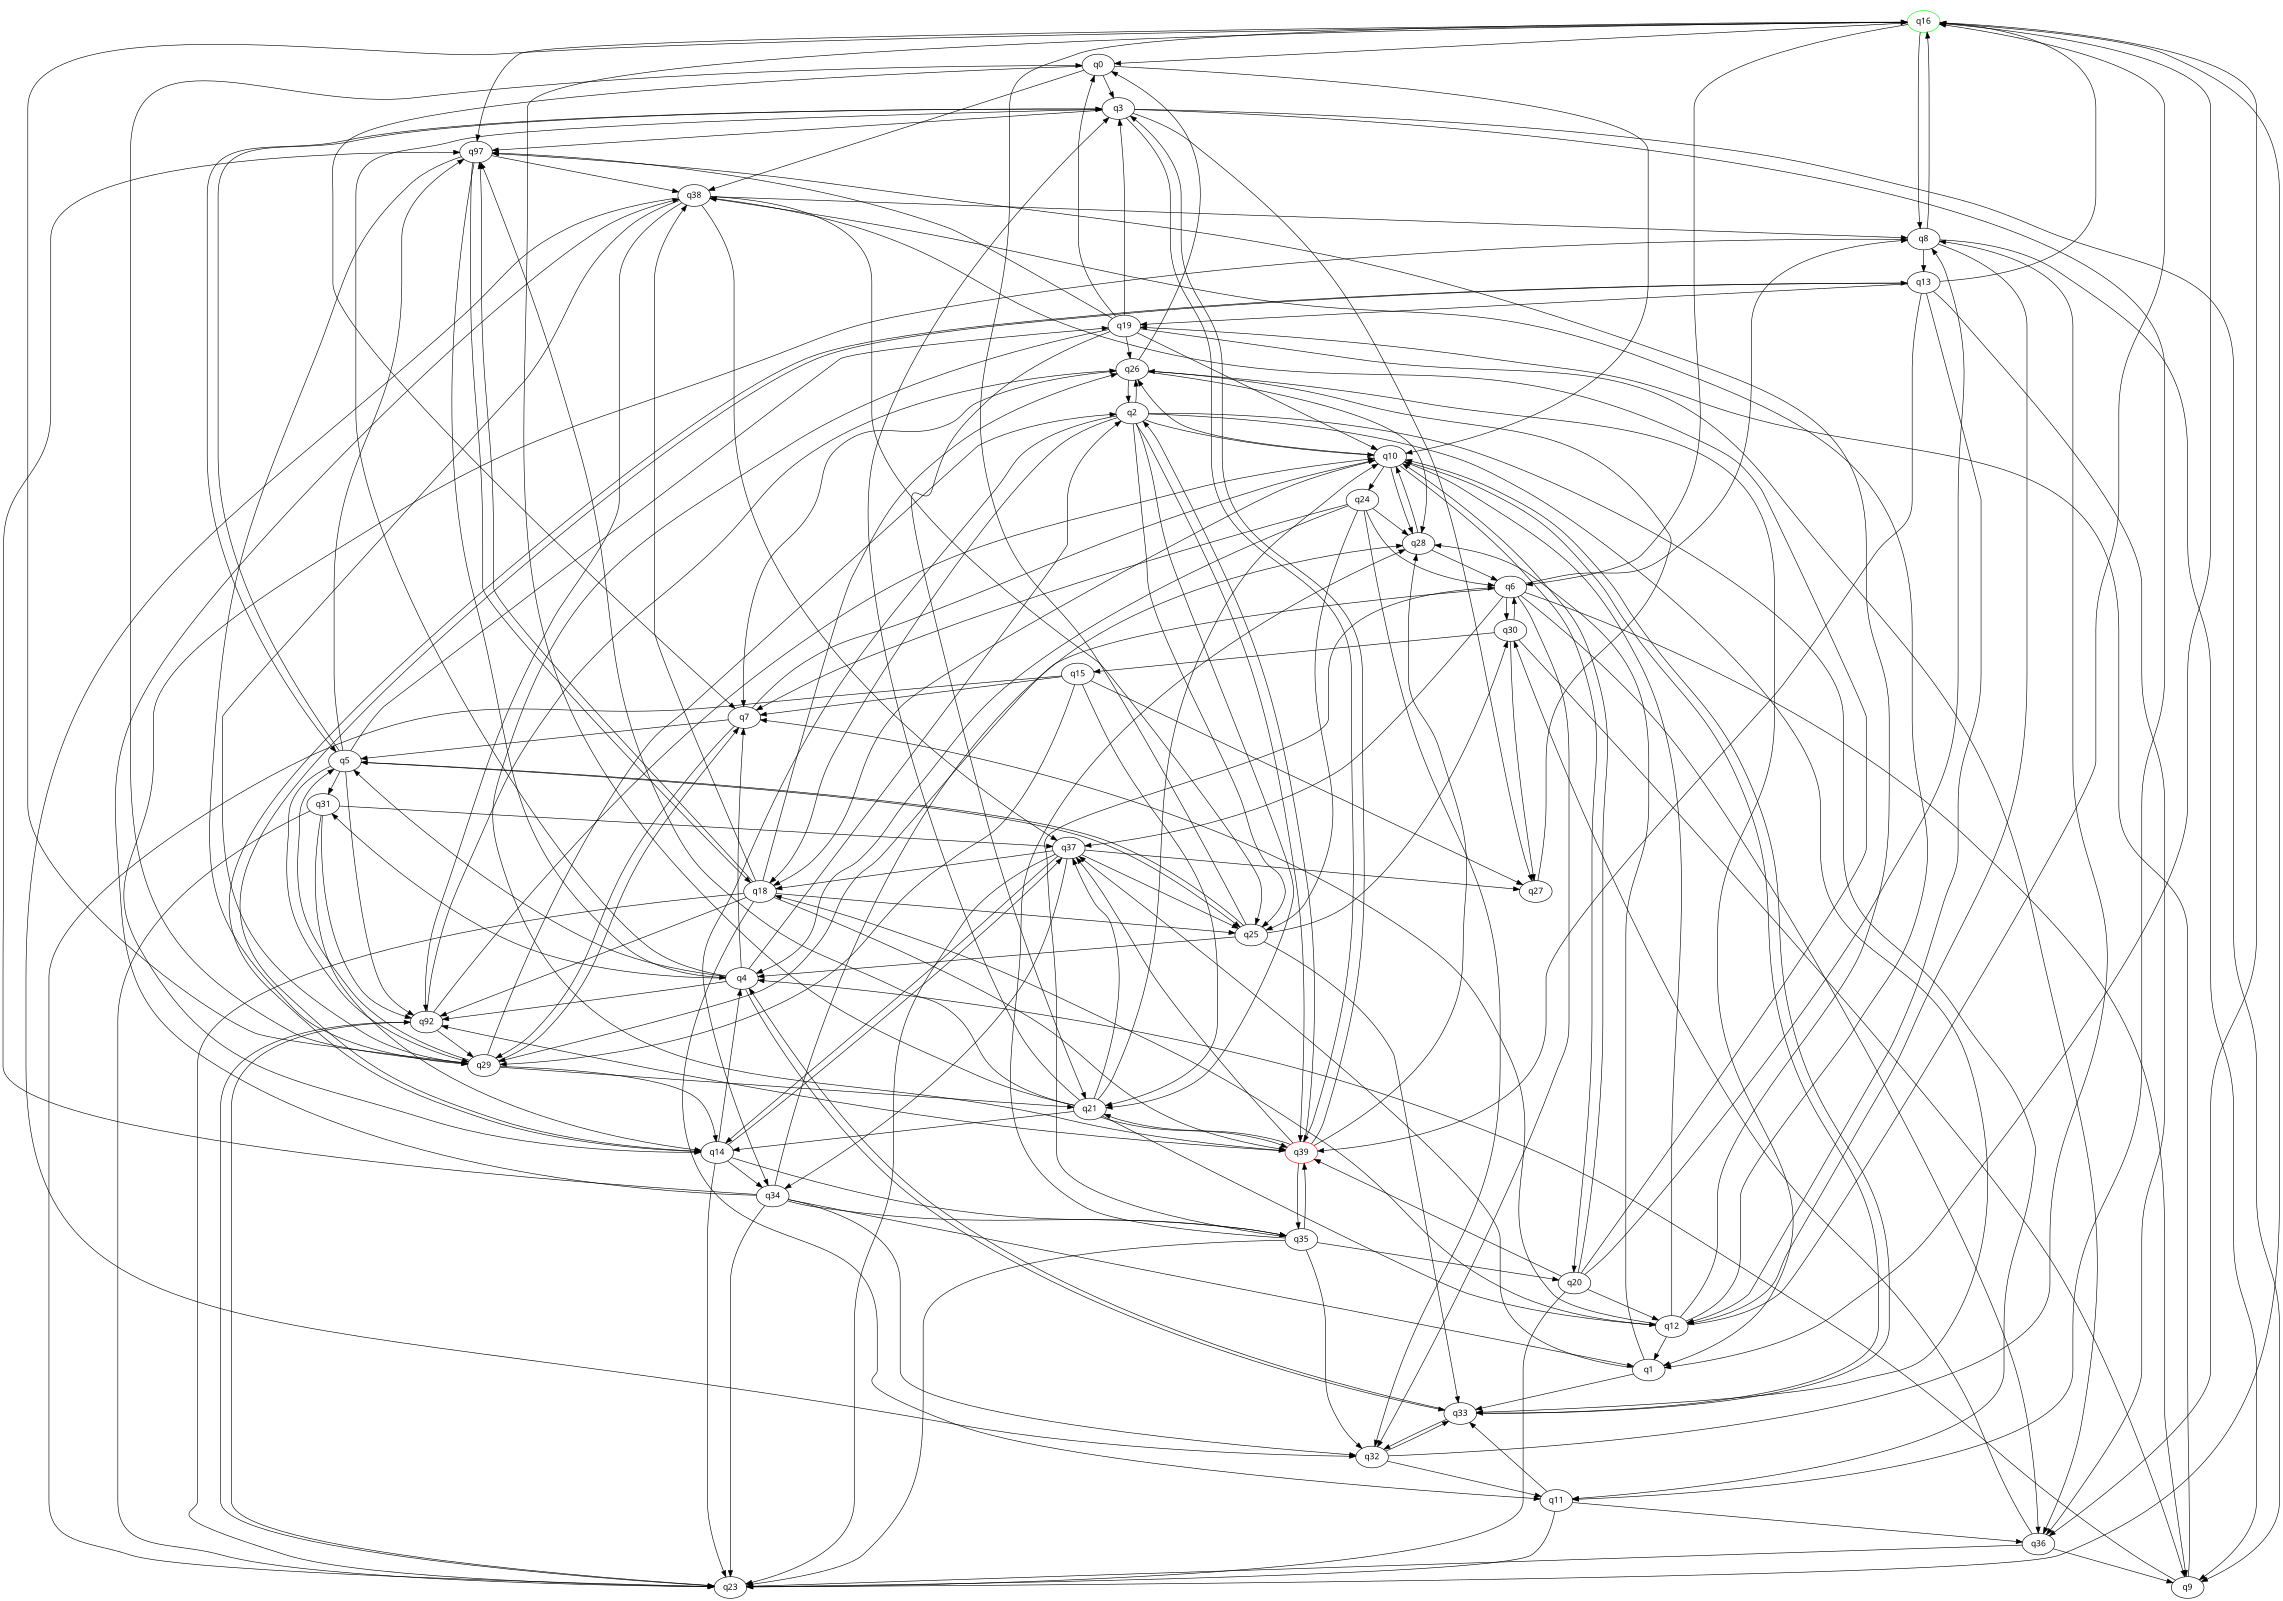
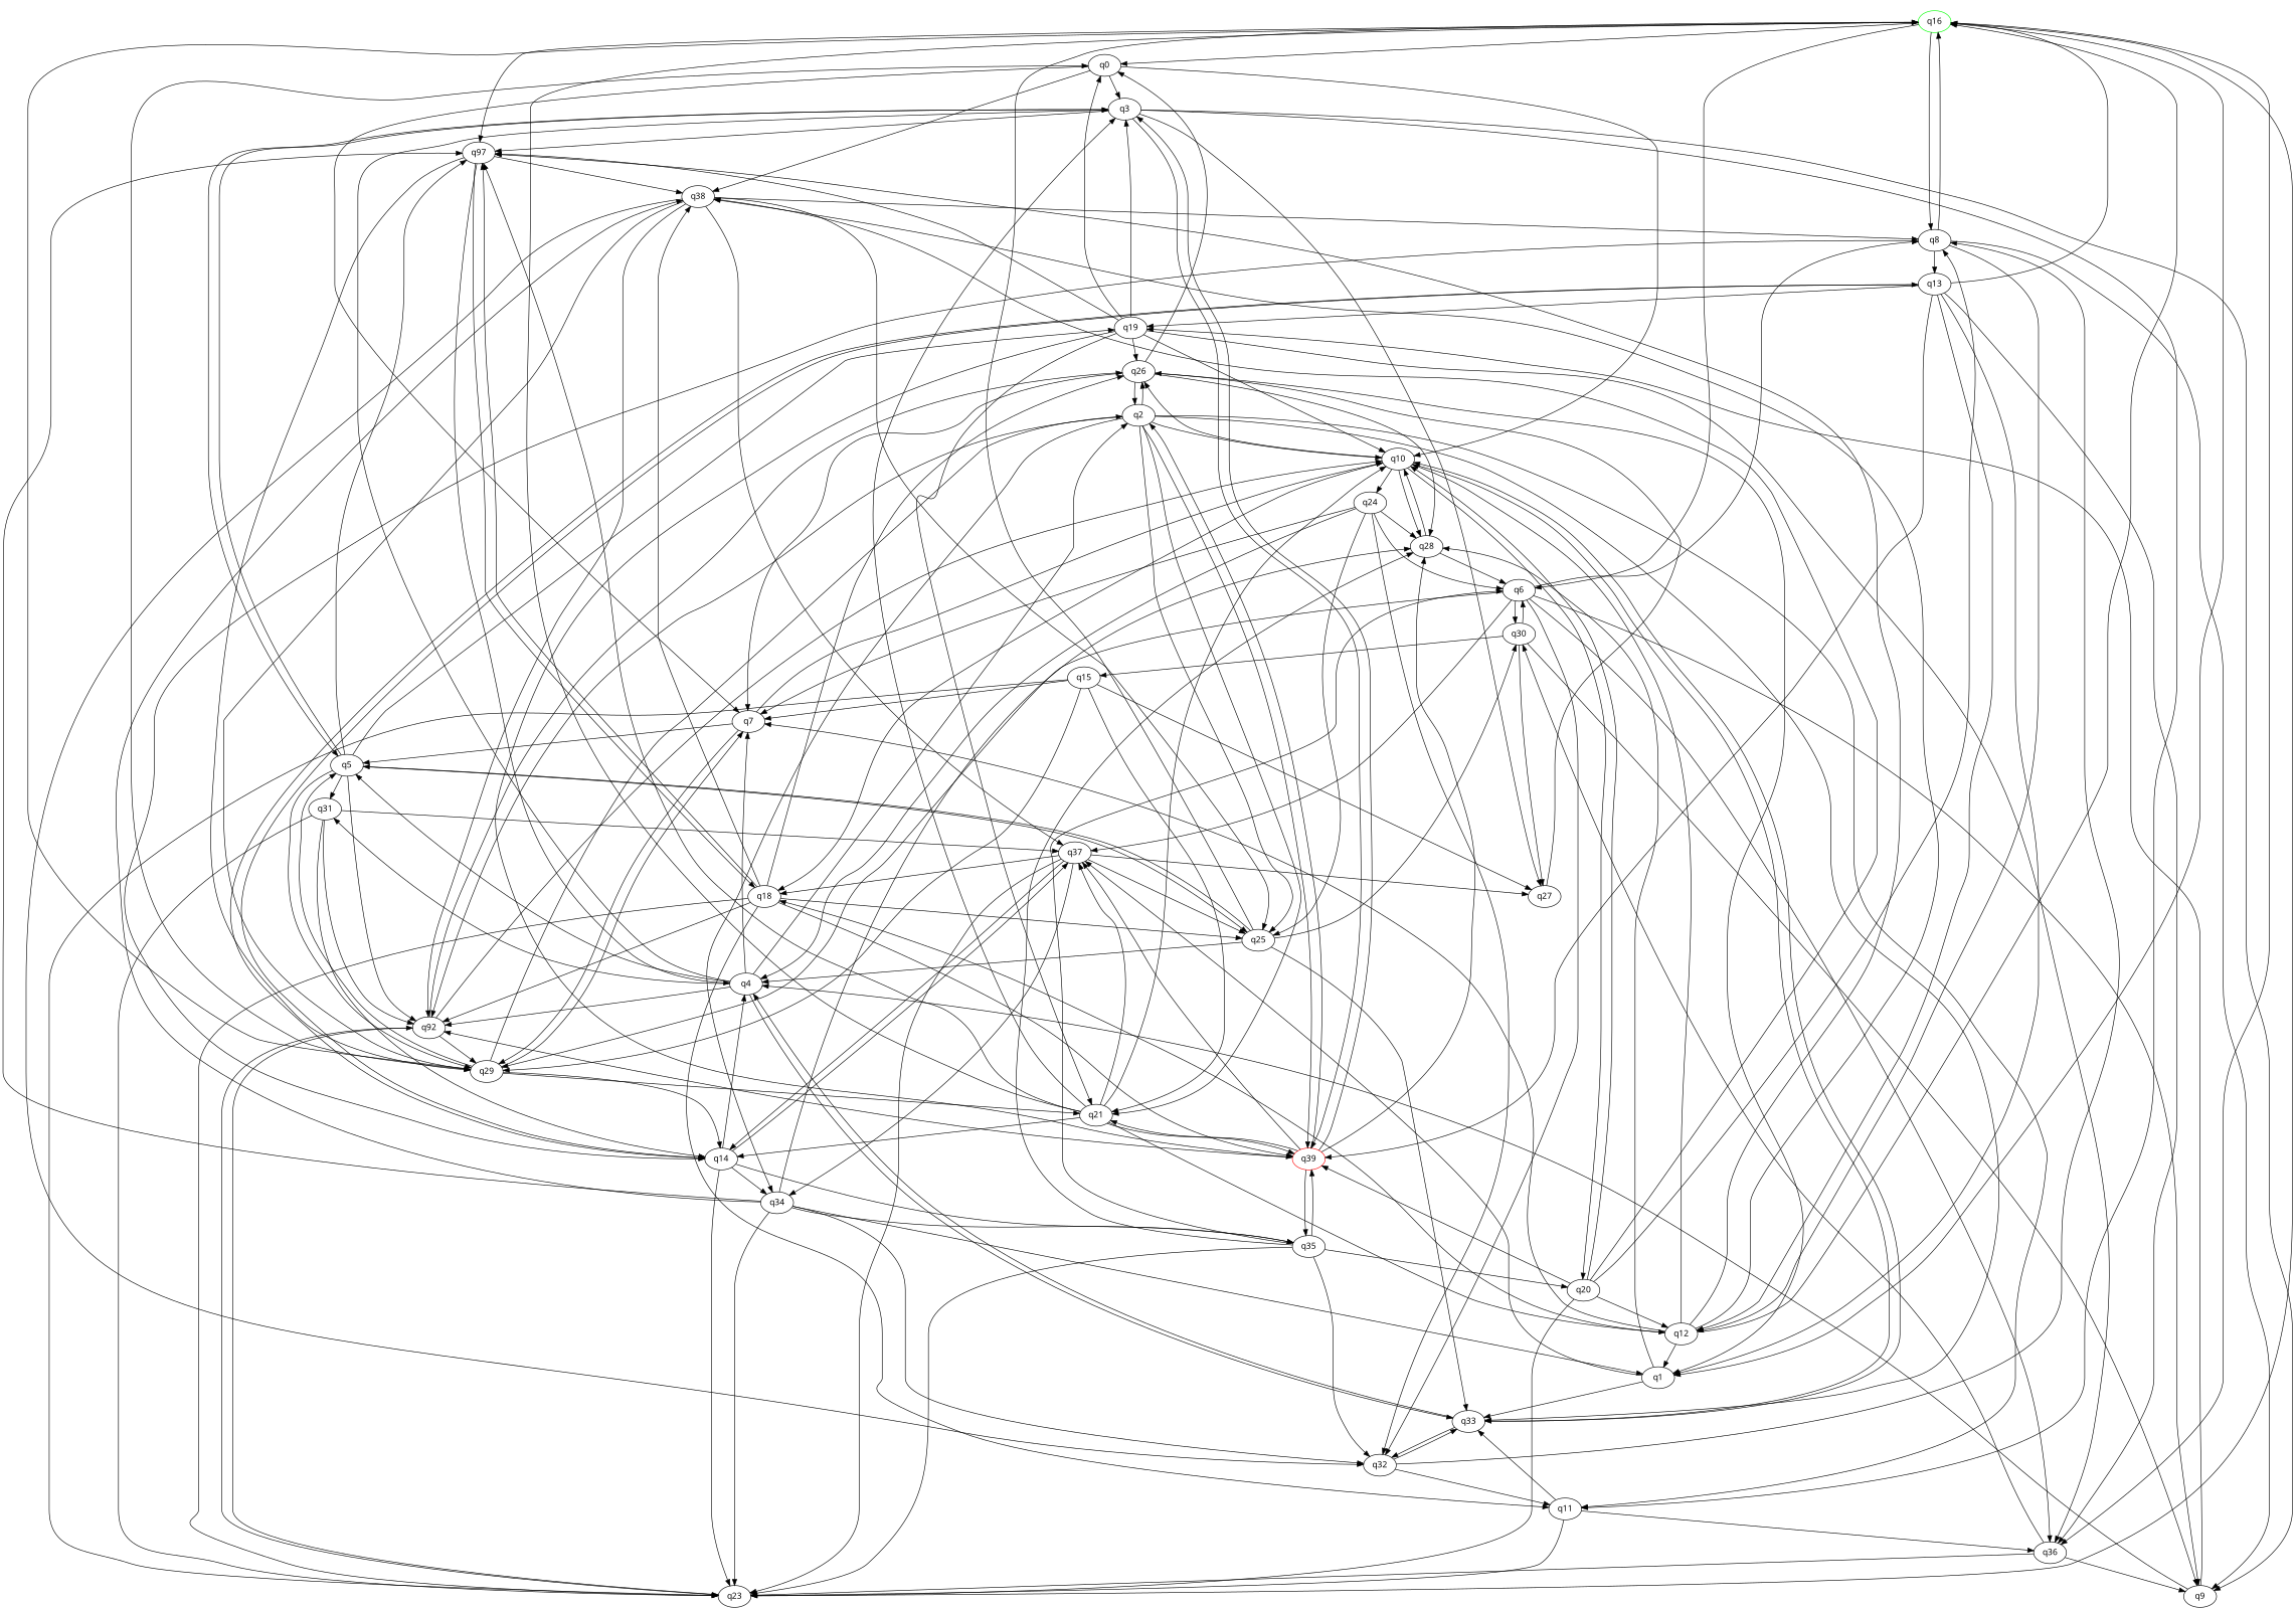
  digraph {
    fontname="Noto Sans"
    node [fontname="Noto Sans"]
    edge [fontname="Noto Sans"]
    q16 [color=green initial=1]
    q0
    q1
    n4 [label=q97]
    q6
    q8
    q36
    q3
    q7
    q10
    q38
    q28
    q37
    q33
    q29
    q18
    q4
    q9
    q32
    q30
    q14
    q12
    q13
    q23
    q39 [color=red final=1]
    q2
    q21
    n28 [label=q92]
    q35
    q11
    q5
    q27
    q25
    q34
    q26
    q20
    q24
    q31
    q19
    q15
    q16 -> q0
    q16 -> q1
    q16 -> n4
    q16 -> q6
    q16 -> q8
    q16 -> q36
    q0 -> q3
    q0 -> q7
    q0 -> q10
    q0 -> q38
    q1 -> q28
    q1 -> q37
    q1 -> q33
    n4 -> q38
    n4 -> q29
    n4 -> q18
    n4 -> q4
    q6 -> q8
    q6 -> q36
    q6 -> q37
    q6 -> q29
    q6 -> q9
    q6 -> q32
    q6 -> q30
    q8 -> q16
    q8 -> q9
    q8 -> q14
    q8 -> q12
    q8 -> q13
    q36 -> q9
    q36 -> q30
    q36 -> q23
    q3 -> n4
    q3 -> q9
    q3 -> q39
    q3 -> q11
    q3 -> q5
    q3 -> q27
    q7 -> q10
    q7 -> q29
    q7 -> q5
    q10 -> q28
    q10 -> q33
    q10 -> q18
    q10 -> q26
    q10 -> q20
    q10 -> q24
    q38 -> q8
    q38 -> q37
    q38 -> q29
    q38 -> q32
    q38 -> n28
    q38 -> q25
    q28 -> q6
    q28 -> q10
    q37 -> q18
    q37 -> q14
    q37 -> q23
    q37 -> q27
    q37 -> q25
    q37 -> q34
    q33 -> q10
    q33 -> q4
    q33 -> q32
    q29 -> q16
    q29 -> q0
    q29 -> q7
    q29 -> q14
    q29 -> q2
    q29 -> q21
    q29 -> q5
    q18 -> n4
    q18 -> q38
    q18 -> q23
    q18 -> q39
    q18 -> n28
    q18 -> q11
    q18 -> q25
    q18 -> q26
    q4 -> q3
    q4 -> q7
    q4 -> q33
    q4 -> q2
    q4 -> n28
    q4 -> q5
    q4 -> q31
    q9 -> q4
    q9 -> q19
    q32 -> q8
    q32 -> q33
    q32 -> q11
    q30 -> q6
    q30 -> q9
    q30 -> q27
    q30 -> q15
    q14 -> q37
    q14 -> q4
    q14 -> q13
    q14 -> q23
    q14 -> q35
    q14 -> q34
    q12 -> q16
    q12 -> q1
    q12 -> n4
    q12 -> q7
    q12 -> q10
    q12 -> q38
    q12 -> q18
    q13 -> q16
+   q13 -> q1
    q13 -> q36
    q13 -> q14
    q13 -> q12
    q13 -> q39
    q13 -> q19
    q23 -> q16
    q23 -> n28
    q39 -> q3
    q39 -> q28
    q39 -> q37
    q39 -> q2
    q39 -> q21
    q39 -> n28
    q39 -> q35
    q2 -> q10
    q2 -> q33
    q2 -> q39
    q2 -> q21
-   q2 -> q18
+   q2 -> n28
    q2 -> q11
    q2 -> q25
    q2 -> q34
    q2 -> q26
    q21 -> q16
    q21 -> n4
    q21 -> q3
    q21 -> q10
    q21 -> q37
    q21 -> q14
    q21 -> q12
    q21 -> q39
    n28 -> q10
    n28 -> q29
    n28 -> q23
    n28 -> q26
    q35 -> q6
    q35 -> q28
    q35 -> q32
    q35 -> q23
    q35 -> q39
    q35 -> q20
    q11 -> q36
    q11 -> q33
    q11 -> q23
    q5 -> n4
    q5 -> q3
    q5 -> q29
    q5 -> n28
    q5 -> q25
    q5 -> q31
    q5 -> q19
    q27 -> q26
    q25 -> q16
    q25 -> q33
    q25 -> q4
    q25 -> q30
    q25 -> q5
    q34 -> q1
    q34 -> n4
    q34 -> q38
    q34 -> q28
    q34 -> q32
    q34 -> q23
    q34 -> q35
    q26 -> q0
    q26 -> q1
    q26 -> q7
    q26 -> q28
    q26 -> q2
    q20 -> q8
    q20 -> q10
    q20 -> q38
    q20 -> q12
    q20 -> q23
    q20 -> q39
    q24 -> q6
    q24 -> q7
    q24 -> q28
    q24 -> q4
    q24 -> q32
    q24 -> q25
    q31 -> q37
    q31 -> q14
    q31 -> q23
    q31 -> n28
    q19 -> q0
    q19 -> n4
    q19 -> q36
    q19 -> q3
    q19 -> q10
    q19 -> q39
    q19 -> q21
    q19 -> q26
    q15 -> q7
    q15 -> q29
    q15 -> q23
    q15 -> q21
    q15 -> q27
  }
